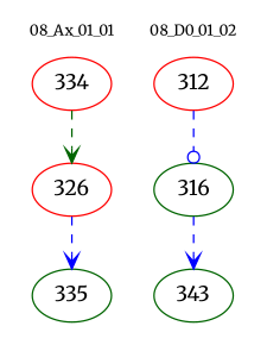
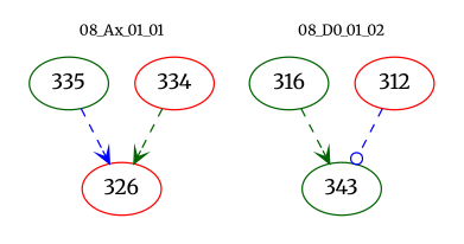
  digraph {
    fontname=Merriweather
    node [color=red fontname=Merriweather]
    edge [arrowhead=vee color=darkgreen fontname=Merriweather style=dashed]
    n1 [label=334]
    n2 [label=326]
    n3 [color=darkgreen label=335]
    n4 [label=312]
    n5 [color=darkgreen label=316]
    n6 [color=darkgreen label=343]
    subgraph cluster_1 {
      color=white
      fontsize=10
      label="08_Ax_01_01"
      n1
      n2
      n3
    }
    subgraph cluster_2 {
      color=white
      fontsize=10
      label="08_D0_01_02"
      n4
      n5
      n6
    }
    n1 -> n2
-   n2 -> n3 [color=blue]
-   n4 -> n5 [arrowhead=odot color=blue]
-   n5 -> n6 [color=blue]
+   n3 -> n2 [color=blue]
+   n4 -> n6 [arrowhead=odot color=blue]
+   n5 -> n6
  }
